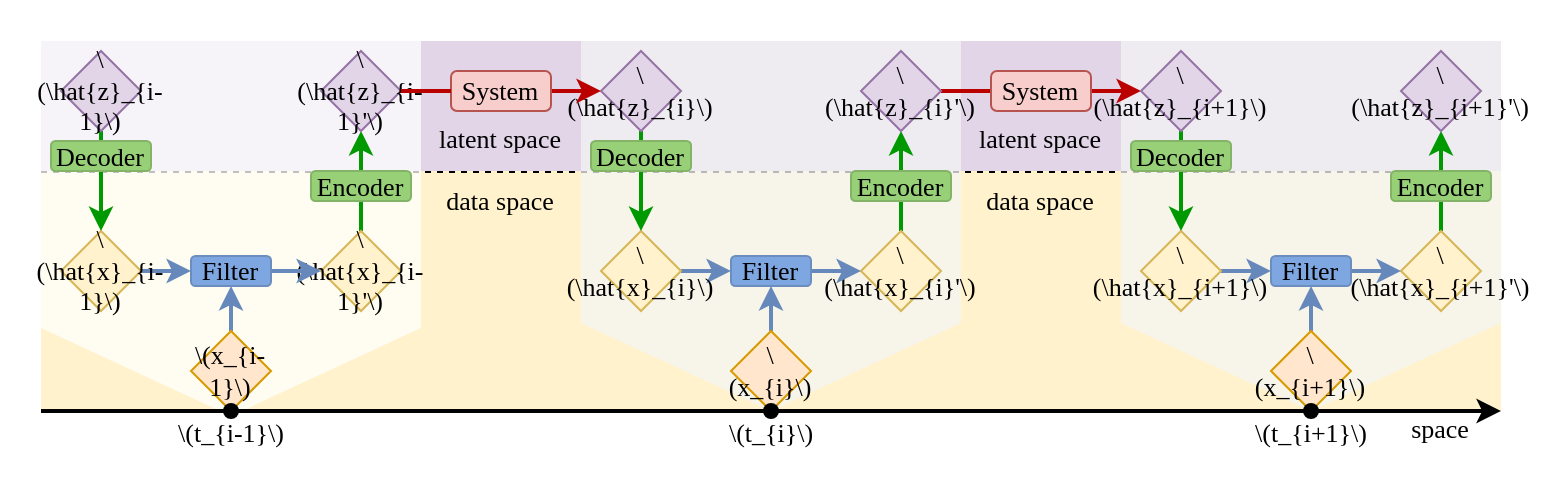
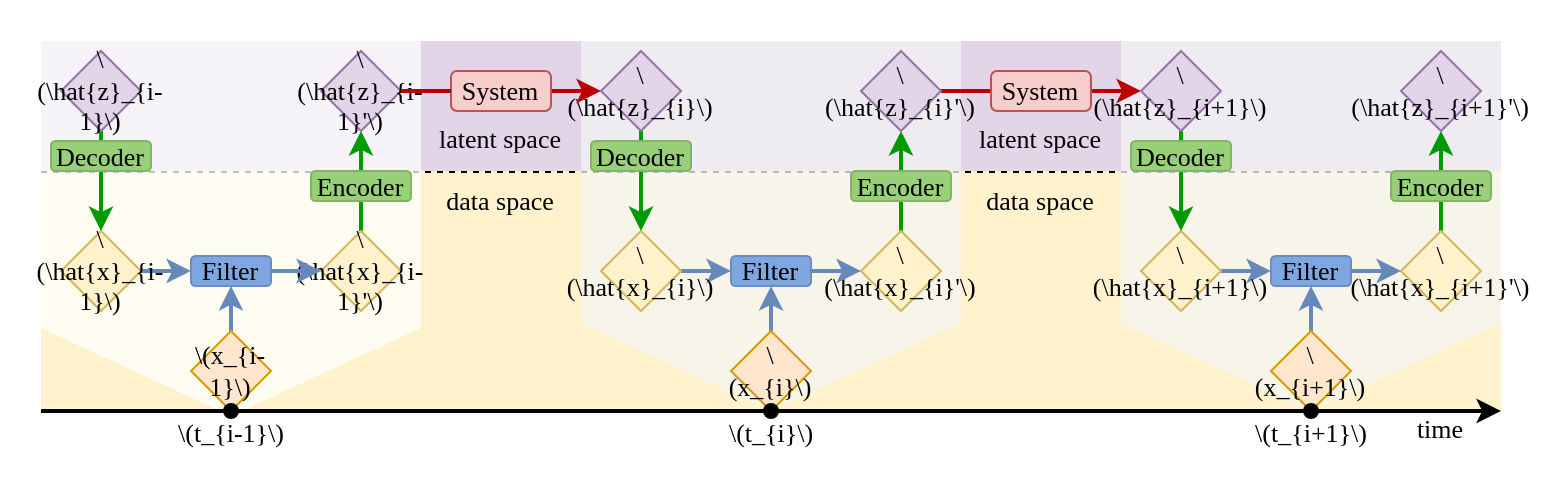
  <mxCell id="0" />
  <mxCell id="1" parent="0" />
  <mxCell id="2" value="" style="rounded=0;whiteSpace=wrap;html=1;fillColor=#e1d5e7;strokeColor=none;fontFamily=Times New Roman;fontSize=13;spacing=0;" parent="1" vertex="1"><mxGeometry x="20" y="20" width="730" height="65" as="geometry" /></mxCell>
  <mxCell id="3" value="" style="rounded=0;whiteSpace=wrap;html=1;fillColor=#fff2cc;strokeColor=none;fontFamily=Times New Roman;fontSize=13;spacing=0;" parent="1" vertex="1"><mxGeometry x="20" y="85" width="730" height="120" as="geometry" /></mxCell>
  <mxCell id="4" value="" style="endArrow=none;dashed=1;html=1;rounded=0;exitX=0;exitY=0;exitDx=0;exitDy=80.5;exitPerimeter=0;entryX=0;entryY=0;entryDx=190;entryDy=80.5;entryPerimeter=0;fontFamily=Times New Roman;fontSize=13;spacing=0;" parent="1" edge="1"><mxGeometry width="50" height="50" relative="1" as="geometry"><mxPoint x="20" y="85.5" as="sourcePoint" /><mxPoint x="730" y="85.5" as="targetPoint" /></mxGeometry></mxCell>
  <mxCell id="5" value="" style="shape=callout;whiteSpace=wrap;html=1;perimeter=calloutPerimeter;labelBackgroundColor=none;labelBorderColor=none;strokeWidth=0;fillColor=#f5f5f5;fontColor=#333333;strokeColor=none;size=44;position=0;base=220;position2=0.5;fontSize=13;fillOpacity=75;fontFamily=Times New Roman;spacing=0;" parent="1" vertex="1"><mxGeometry x="560" y="20" width="190" height="185" as="geometry" /></mxCell>
  <mxCell id="6" value="" style="shape=callout;whiteSpace=wrap;html=1;perimeter=calloutPerimeter;labelBackgroundColor=none;labelBorderColor=none;strokeWidth=0;fillColor=#f5f5f5;fontColor=#333333;strokeColor=none;size=44;position=0;base=220;position2=0.5;fontSize=13;fillOpacity=75;fontFamily=Times New Roman;spacing=0;" parent="1" vertex="1"><mxGeometry x="290" y="20" width="190" height="185" as="geometry" /></mxCell>
  <mxCell id="7" value="" style="shape=callout;whiteSpace=wrap;html=1;perimeter=calloutPerimeter;labelBackgroundColor=none;labelBorderColor=none;strokeWidth=0;fillColor=default;fontColor=#333333;strokeColor=none;size=44;position=0;base=220;position2=0.5;fontSize=13;gradientColor=none;fillOpacity=75;fontFamily=Times New Roman;spacing=0;" parent="1" vertex="1"><mxGeometry x="20" y="20" width="190" height="187.5" as="geometry" /></mxCell>
  <mxCell id="8" style="edgeStyle=orthogonalEdgeStyle;rounded=0;orthogonalLoop=1;jettySize=auto;html=1;strokeColor=#000000;strokeWidth=2;fontSize=13;startArrow=none;startFill=0;fontFamily=Times New Roman;spacing=0;" parent="1" source="59" edge="1"><mxGeometry relative="1" as="geometry"><mxPoint x="750" y="205" as="targetPoint" /></mxGeometry></mxCell>
  <mxCell id="9" value="" style="endArrow=none;html=1;rounded=0;strokeWidth=2;startArrow=none;fontSize=13;fontFamily=Times New Roman;spacing=0;" parent="1" source="57" target="58" edge="1"><mxGeometry width="50" height="50" relative="1" as="geometry"><mxPoint x="80" y="205" as="sourcePoint" /><mxPoint x="525" y="205" as="targetPoint" /></mxGeometry></mxCell>
  <mxCell id="10" value="" style="endArrow=none;html=1;rounded=0;strokeWidth=2;fontSize=13;fontFamily=Times New Roman;spacing=0;" parent="1" target="57" edge="1"><mxGeometry width="50" height="50" relative="1" as="geometry"><mxPoint x="20" y="205" as="sourcePoint" /><mxPoint x="544.5" y="205" as="targetPoint" /></mxGeometry></mxCell>
  <mxCell id="11" style="edgeStyle=orthogonalEdgeStyle;rounded=0;orthogonalLoop=1;jettySize=auto;html=1;entryX=0;entryY=0.5;entryDx=0;entryDy=0;strokeColor=#6688BB;strokeWidth=2;fontSize=13;fontFamily=Times New Roman;spacing=0;" parent="1" source="12" target="32" edge="1"><mxGeometry relative="1" as="geometry" /></mxCell>
  <mxCell id="12" value="\(\hat{x}_{i}\)" style="rhombus;whiteSpace=wrap;html=1;labelBackgroundColor=none;labelBorderColor=none;fillColor=#fff2cc;strokeColor=#d6b656;fontSize=13;fontFamily=Times New Roman;spacing=0;" parent="1" vertex="1"><mxGeometry x="300" y="115" width="40" height="40" as="geometry" /></mxCell>
  <mxCell id="13" style="edgeStyle=orthogonalEdgeStyle;rounded=0;orthogonalLoop=1;jettySize=auto;html=1;entryX=0.5;entryY=1;entryDx=0;entryDy=0;strokeColor=#009900;strokeWidth=2;fontFamily=Times New Roman;fontSize=13;spacing=0;" parent="1" source="14" target="38" edge="1"><mxGeometry relative="1" as="geometry" /></mxCell>
  <mxCell id="14" value="\(\hat{x}_{i}'\)" style="rhombus;whiteSpace=wrap;html=1;labelBackgroundColor=none;labelBorderColor=none;fillColor=#fff2cc;strokeColor=#d6b656;fontSize=13;fontFamily=Times New Roman;spacing=0;" parent="1" vertex="1"><mxGeometry x="430" y="115" width="40" height="40" as="geometry" /></mxCell>
  <mxCell id="15" style="edgeStyle=orthogonalEdgeStyle;rounded=0;orthogonalLoop=1;jettySize=auto;html=1;entryX=0;entryY=0.5;entryDx=0;entryDy=0;strokeWidth=2;strokeColor=#6688BB;fontSize=13;fontFamily=Times New Roman;spacing=0;" parent="1" source="16" target="30" edge="1"><mxGeometry relative="1" as="geometry" /></mxCell>
  <mxCell id="16" value="\(\hat{x}_{i-1}\)" style="rhombus;whiteSpace=wrap;html=1;labelBackgroundColor=none;labelBorderColor=none;fillColor=#fff2cc;strokeColor=#d6b656;fontSize=13;fontFamily=Times New Roman;spacing=0;" parent="1" vertex="1"><mxGeometry x="30" y="115" width="40" height="40" as="geometry" /></mxCell>
  <mxCell id="17" style="edgeStyle=orthogonalEdgeStyle;rounded=0;orthogonalLoop=1;jettySize=auto;html=1;entryX=0.5;entryY=1;entryDx=0;entryDy=0;strokeColor=#009900;strokeWidth=2;fontFamily=Times New Roman;fontSize=13;spacing=0;" parent="1" source="18" target="42" edge="1"><mxGeometry relative="1" as="geometry" /></mxCell>
  <mxCell id="18" value="\(\hat{x}_{i-1}'\)" style="rhombus;whiteSpace=wrap;html=1;labelBackgroundColor=none;labelBorderColor=none;fillColor=#fff2cc;strokeColor=#d6b656;fontSize=13;fontFamily=Times New Roman;spacing=0;" parent="1" vertex="1"><mxGeometry x="160" y="115" width="40" height="40" as="geometry" /></mxCell>
  <mxCell id="19" style="edgeStyle=orthogonalEdgeStyle;rounded=0;orthogonalLoop=1;jettySize=auto;html=1;entryX=0;entryY=0.5;entryDx=0;entryDy=0;strokeColor=#6688BB;strokeWidth=2;fontSize=13;fontFamily=Times New Roman;spacing=0;" parent="1" source="20" target="34" edge="1"><mxGeometry relative="1" as="geometry" /></mxCell>
  <mxCell id="20" value="\(\hat{x}_{i+1}\)" style="rhombus;whiteSpace=wrap;html=1;labelBackgroundColor=none;labelBorderColor=none;fillColor=#fff2cc;strokeColor=#d6b656;fontSize=13;fontFamily=Times New Roman;spacing=0;" parent="1" vertex="1"><mxGeometry x="570" y="115" width="40" height="40" as="geometry" /></mxCell>
  <mxCell id="21" style="edgeStyle=orthogonalEdgeStyle;rounded=0;orthogonalLoop=1;jettySize=auto;html=1;entryX=0.5;entryY=1;entryDx=0;entryDy=0;strokeColor=#6688BB;strokeWidth=2;fontFamily=Times New Roman;fontSize=13;spacing=0;" parent="1" source="22" target="30" edge="1"><mxGeometry relative="1" as="geometry" /></mxCell>
  <mxCell id="22" value="\(x_{i-1}\)" style="rhombus;whiteSpace=wrap;html=1;labelBackgroundColor=none;labelBorderColor=none;fillColor=#ffe6cc;strokeColor=#d79b00;fontSize=13;fontFamily=Times New Roman;spacing=0;" parent="1" vertex="1"><mxGeometry x="95" y="165" width="40" height="40" as="geometry" /></mxCell>
  <mxCell id="23" style="edgeStyle=orthogonalEdgeStyle;rounded=0;orthogonalLoop=1;jettySize=auto;html=1;entryX=0.5;entryY=1;entryDx=0;entryDy=0;strokeColor=#009900;strokeWidth=2;fontFamily=Times New Roman;fontSize=13;spacing=0;" parent="1" source="24" target="45" edge="1"><mxGeometry relative="1" as="geometry" /></mxCell>
  <mxCell id="24" value="\(\hat{x}_{i+1}'\)" style="rhombus;whiteSpace=wrap;html=1;labelBackgroundColor=none;labelBorderColor=none;fillColor=#fff2cc;strokeColor=#d6b656;fontSize=13;fontFamily=Times New Roman;spacing=0;" parent="1" vertex="1"><mxGeometry x="700" y="115" width="40" height="40" as="geometry" /></mxCell>
  <mxCell id="25" style="edgeStyle=orthogonalEdgeStyle;rounded=0;orthogonalLoop=1;jettySize=auto;html=1;entryX=0.5;entryY=1;entryDx=0;entryDy=0;strokeColor=#6688BB;strokeWidth=2;fontSize=13;fontFamily=Times New Roman;spacing=0;" parent="1" source="26" target="32" edge="1"><mxGeometry relative="1" as="geometry" /></mxCell>
  <mxCell id="26" value="\(x_{i}\)" style="rhombus;whiteSpace=wrap;html=1;labelBackgroundColor=none;labelBorderColor=none;fillColor=#ffe6cc;strokeColor=#d79b00;fontSize=13;fontFamily=Times New Roman;spacing=0;" parent="1" vertex="1"><mxGeometry x="365" y="165" width="40" height="40" as="geometry" /></mxCell>
  <mxCell id="27" style="edgeStyle=orthogonalEdgeStyle;rounded=0;orthogonalLoop=1;jettySize=auto;html=1;entryX=0.5;entryY=1;entryDx=0;entryDy=0;strokeColor=#6688BB;strokeWidth=2;fontSize=13;fontFamily=Times New Roman;spacing=0;" parent="1" source="28" target="34" edge="1"><mxGeometry relative="1" as="geometry" /></mxCell>
  <mxCell id="28" value="\(x_{i+1}\)" style="rhombus;whiteSpace=wrap;html=1;labelBackgroundColor=none;labelBorderColor=none;fillColor=#ffe6cc;strokeColor=#d79b00;fontSize=13;fontFamily=Times New Roman;spacing=0;" parent="1" vertex="1"><mxGeometry x="635" y="165" width="40" height="40" as="geometry" /></mxCell>
  <mxCell id="29" style="edgeStyle=orthogonalEdgeStyle;rounded=0;orthogonalLoop=1;jettySize=auto;html=1;entryX=0;entryY=0.5;entryDx=0;entryDy=0;strokeWidth=2;strokeColor=#6688BB;fontSize=13;fontFamily=Times New Roman;spacing=0;" parent="1" source="30" target="18" edge="1"><mxGeometry relative="1" as="geometry" /></mxCell>
  <mxCell id="30" value="Filter" style="rounded=1;whiteSpace=wrap;html=1;labelBackgroundColor=none;labelBorderColor=none;fillColor=#7EA6E0;strokeColor=#6c8ebf;fontSize=13;fontFamily=Times New Roman;spacing=0;" parent="1" vertex="1"><mxGeometry x="95" y="127.5" width="40" height="15" as="geometry" /></mxCell>
  <mxCell id="31" style="edgeStyle=orthogonalEdgeStyle;rounded=0;orthogonalLoop=1;jettySize=auto;html=1;entryX=0;entryY=0.5;entryDx=0;entryDy=0;strokeColor=#6688BB;strokeWidth=2;fontSize=13;fontFamily=Times New Roman;spacing=0;" parent="1" source="32" target="14" edge="1"><mxGeometry relative="1" as="geometry" /></mxCell>
  <mxCell id="32" value="Filter" style="rounded=1;whiteSpace=wrap;html=1;labelBackgroundColor=none;labelBorderColor=none;fillColor=#7EA6E0;strokeColor=#6c8ebf;fontSize=13;fontFamily=Times New Roman;spacing=0;" parent="1" vertex="1"><mxGeometry x="365" y="127.5" width="40" height="15" as="geometry" /></mxCell>
  <mxCell id="33" style="edgeStyle=orthogonalEdgeStyle;rounded=0;orthogonalLoop=1;jettySize=auto;html=1;entryX=0;entryY=0.5;entryDx=0;entryDy=0;strokeColor=#6688BB;strokeWidth=2;fontSize=13;fontFamily=Times New Roman;spacing=0;" parent="1" source="34" target="24" edge="1"><mxGeometry relative="1" as="geometry" /></mxCell>
  <mxCell id="34" value="Filter" style="rounded=1;whiteSpace=wrap;html=1;labelBackgroundColor=none;labelBorderColor=none;fillColor=#7EA6E0;strokeColor=#6c8ebf;fontSize=13;fontFamily=Times New Roman;spacing=0;" parent="1" vertex="1"><mxGeometry x="635" y="127.5" width="40" height="15" as="geometry" /></mxCell>
  <mxCell id="35" style="edgeStyle=orthogonalEdgeStyle;rounded=0;orthogonalLoop=1;jettySize=auto;html=1;entryX=0.5;entryY=0;entryDx=0;entryDy=0;strokeColor=#009900;strokeWidth=2;fontFamily=Times New Roman;fontSize=13;spacing=0;" parent="1" source="36" target="12" edge="1"><mxGeometry relative="1" as="geometry" /></mxCell>
  <mxCell id="36" value="\(\hat{z}_{i}\)" style="rhombus;whiteSpace=wrap;html=1;labelBackgroundColor=none;labelBorderColor=none;fillColor=#e1d5e7;strokeColor=#9673a6;fontSize=13;fontFamily=Times New Roman;spacing=0;" parent="1" vertex="1"><mxGeometry x="300" y="25" width="40" height="40" as="geometry" /></mxCell>
  <mxCell id="37" style="edgeStyle=orthogonalEdgeStyle;rounded=0;orthogonalLoop=1;jettySize=auto;html=1;entryX=0;entryY=0.5;entryDx=0;entryDy=0;strokeColor=#BB0000;strokeWidth=2;fontSize=13;fontFamily=Times New Roman;spacing=0;" parent="1" source="38" target="44" edge="1"><mxGeometry relative="1" as="geometry" /></mxCell>
  <mxCell id="38" value="\(\hat{z}_{i}'\)" style="rhombus;whiteSpace=wrap;html=1;labelBackgroundColor=none;labelBorderColor=none;fillColor=#e1d5e7;strokeColor=#9673a6;fontSize=13;fontFamily=Times New Roman;spacing=0;" parent="1" vertex="1"><mxGeometry x="430" y="25" width="40" height="40" as="geometry" /></mxCell>
  <mxCell id="39" style="edgeStyle=orthogonalEdgeStyle;rounded=0;orthogonalLoop=1;jettySize=auto;html=1;entryX=0.5;entryY=0;entryDx=0;entryDy=0;strokeColor=#009900;strokeWidth=2;fontFamily=Times New Roman;fontSize=13;spacing=0;" parent="1" source="40" target="16" edge="1"><mxGeometry relative="1" as="geometry" /></mxCell>
  <mxCell id="40" value="\(\hat{z}_{i-1}\)" style="rhombus;whiteSpace=wrap;html=1;labelBackgroundColor=none;labelBorderColor=none;fillColor=#e1d5e7;strokeColor=#9673a6;fontSize=13;fontFamily=Times New Roman;spacing=0;" parent="1" vertex="1"><mxGeometry x="30" y="25" width="40" height="40" as="geometry" /></mxCell>
  <mxCell id="41" style="edgeStyle=orthogonalEdgeStyle;rounded=0;orthogonalLoop=1;jettySize=auto;html=1;entryX=0;entryY=0.5;entryDx=0;entryDy=0;strokeColor=#BB0000;strokeWidth=2;fontSize=13;startArrow=none;fontFamily=Times New Roman;spacing=0;" parent="1" source="60" target="36" edge="1"><mxGeometry relative="1" as="geometry" /></mxCell>
  <mxCell id="42" value="\(\hat{z}_{i-1}'\)" style="rhombus;whiteSpace=wrap;html=1;labelBackgroundColor=none;labelBorderColor=none;fillColor=#e1d5e7;strokeColor=#9673a6;fontSize=13;fontFamily=Times New Roman;spacing=0;" parent="1" vertex="1"><mxGeometry x="160" y="25" width="40" height="40" as="geometry" /></mxCell>
  <mxCell id="43" style="edgeStyle=orthogonalEdgeStyle;rounded=0;orthogonalLoop=1;jettySize=auto;html=1;entryX=0.5;entryY=0;entryDx=0;entryDy=0;strokeColor=#009900;strokeWidth=2;fontFamily=Times New Roman;fontSize=13;spacing=0;" parent="1" source="44" target="20" edge="1"><mxGeometry relative="1" as="geometry" /></mxCell>
  <mxCell id="44" value="\(\hat{z}_{i+1}\)" style="rhombus;whiteSpace=wrap;html=1;labelBackgroundColor=none;labelBorderColor=none;fillColor=#e1d5e7;strokeColor=#9673a6;fontSize=13;fontFamily=Times New Roman;spacing=0;" parent="1" vertex="1"><mxGeometry x="570" y="25" width="40" height="40" as="geometry" /></mxCell>
  <mxCell id="45" value="\(\hat{z}_{i+1}'\)" style="rhombus;whiteSpace=wrap;html=1;labelBackgroundColor=none;labelBorderColor=none;fillColor=#e1d5e7;strokeColor=#9673a6;fontSize=13;fontFamily=Times New Roman;spacing=0;" parent="1" vertex="1"><mxGeometry x="700" y="25" width="40" height="40" as="geometry" /></mxCell>
  <mxCell id="46" value="Encoder" style="rounded=1;whiteSpace=wrap;html=1;labelBackgroundColor=none;labelBorderColor=none;fillColor=#97D077;strokeColor=#82b366;fontSize=13;fontFamily=Times New Roman;spacing=0;" parent="1" vertex="1"><mxGeometry x="425" y="85" width="50" height="15" as="geometry" /></mxCell>
  <mxCell id="47" value="Decoder" style="rounded=1;whiteSpace=wrap;html=1;labelBackgroundColor=none;labelBorderColor=none;fillColor=#97D077;strokeColor=#82b366;fontSize=13;fontFamily=Times New Roman;spacing=0;" parent="1" vertex="1"><mxGeometry x="295" y="70" width="50" height="15" as="geometry" /></mxCell>
  <mxCell id="48" value="Encoder" style="rounded=1;whiteSpace=wrap;html=1;labelBackgroundColor=none;labelBorderColor=none;fillColor=#97D077;strokeColor=#82b366;fontSize=13;fontFamily=Times New Roman;spacing=0;" parent="1" vertex="1"><mxGeometry x="695" y="85" width="50" height="15" as="geometry" /></mxCell>
- <mxCell id="49" value="space" style="text;html=1;strokeColor=none;fillColor=none;align=center;verticalAlign=middle;whiteSpace=wrap;rounded=0;labelBackgroundColor=none;labelBorderColor=none;strokeWidth=0;fontSize=13;fontFamily=Times New Roman;spacing=0;" parent="1" vertex="1"><mxGeometry x="690" y="205" width="60" height="17.5" as="geometry" /></mxCell>
+ <mxCell id="49" value="time" style="text;html=1;strokeColor=none;fillColor=none;align=center;verticalAlign=middle;whiteSpace=wrap;rounded=0;labelBackgroundColor=none;labelBorderColor=none;strokeWidth=0;fontSize=13;fontFamily=Times New Roman;spacing=0;" parent="1" vertex="1"><mxGeometry x="690" y="205" width="60" height="17.5" as="geometry" /></mxCell>
  <mxCell id="50" value="Encoder" style="rounded=1;whiteSpace=wrap;html=1;labelBackgroundColor=none;labelBorderColor=none;fillColor=#97D077;strokeColor=#82b366;fontSize=13;fontFamily=Times New Roman;spacing=0;" parent="1" vertex="1"><mxGeometry x="155" y="85" width="50" height="15" as="geometry" /></mxCell>
  <mxCell id="51" value="Decoder" style="rounded=1;whiteSpace=wrap;html=1;labelBackgroundColor=none;labelBorderColor=none;fillColor=#97D077;strokeColor=#82b366;fontSize=13;fontFamily=Times New Roman;spacing=0;" parent="1" vertex="1"><mxGeometry x="25" y="70" width="50" height="15" as="geometry" /></mxCell>
  <mxCell id="52" value="System" style="rounded=1;whiteSpace=wrap;html=1;labelBackgroundColor=none;labelBorderColor=none;fillColor=#f8cecc;strokeColor=#b85450;fontFamily=Times New Roman;fontSize=13;spacing=0;" parent="1" vertex="1"><mxGeometry x="495" y="35" width="50" height="20" as="geometry" /></mxCell>
  <mxCell id="53" value="Decoder" style="rounded=1;whiteSpace=wrap;html=1;labelBackgroundColor=none;labelBorderColor=none;fillColor=#97D077;strokeColor=#82b366;fontSize=13;fontFamily=Times New Roman;spacing=0;" parent="1" vertex="1"><mxGeometry x="565" y="70" width="50" height="15" as="geometry" /></mxCell>
  <mxCell id="54" value="" style="edgeStyle=orthogonalEdgeStyle;rounded=0;orthogonalLoop=1;jettySize=auto;html=1;strokeColor=#000000;strokeWidth=2;fontSize=13;startArrow=none;startFill=0;endArrow=none;fontFamily=Times New Roman;spacing=0;" parent="1" source="58" target="59" edge="1"><mxGeometry relative="1" as="geometry"><mxPoint x="818.533" y="205" as="targetPoint" /><mxPoint x="385" y="205" as="sourcePoint" /></mxGeometry></mxCell>
  <mxCell id="55" value="latent space&lt;br style=&quot;font-size: 13px;&quot;&gt;&lt;br style=&quot;font-size: 13px;&quot;&gt;data space" style="text;html=1;strokeColor=none;fillColor=none;align=center;verticalAlign=middle;whiteSpace=wrap;rounded=0;fontFamily=Times New Roman;fontSize=13;spacing=0;" parent="1" vertex="1"><mxGeometry x="480" y="70" width="80" height="30" as="geometry" /></mxCell>
  <mxCell id="56" value="latent space&lt;br style=&quot;font-size: 13px;&quot;&gt;&lt;br style=&quot;font-size: 13px;&quot;&gt;data space" style="text;html=1;strokeColor=none;fillColor=none;align=center;verticalAlign=middle;whiteSpace=wrap;rounded=0;fontFamily=Times New Roman;fontSize=13;spacing=0;" parent="1" vertex="1"><mxGeometry x="210" y="70" width="80" height="30" as="geometry" /></mxCell>
  <mxCell id="57" value="\(t_{i-1}\)" style="shape=waypoint;sketch=0;fillStyle=solid;size=6;pointerEvents=1;points=[];fillColor=none;resizable=0;rotatable=0;perimeter=centerPerimeter;snapToPoint=1;verticalAlign=bottom;labelBackgroundColor=none;labelBorderColor=none;html=1;spacingTop=0;strokeWidth=2;fontSize=13;fontFamily=Times New Roman;spacing=0;" parent="1" vertex="1"><mxGeometry x="95" y="185" width="40" height="40" as="geometry" /></mxCell>
  <mxCell id="58" value="\(t_{i}\)" style="shape=waypoint;sketch=0;fillStyle=solid;size=6;pointerEvents=1;points=[];fillColor=none;resizable=0;rotatable=0;perimeter=centerPerimeter;snapToPoint=1;verticalAlign=bottom;labelBackgroundColor=none;labelBorderColor=none;html=1;spacingTop=0;strokeWidth=2;fontSize=13;fontFamily=Times New Roman;spacing=0;" parent="1" vertex="1"><mxGeometry x="365" y="185" width="40" height="40" as="geometry" /></mxCell>
  <mxCell id="59" value="\(t_{i+1}\)" style="shape=waypoint;sketch=0;fillStyle=solid;size=6;pointerEvents=1;points=[];fillColor=none;resizable=0;rotatable=0;perimeter=centerPerimeter;snapToPoint=1;verticalAlign=bottom;labelBackgroundColor=none;labelBorderColor=none;html=1;spacingTop=0;strokeWidth=2;perimeterSpacing=0;fontSize=13;fontFamily=Times New Roman;spacing=0;" parent="1" vertex="1"><mxGeometry x="635" y="185" width="40" height="40" as="geometry" /></mxCell>
  <mxCell id="60" value="System" style="rounded=1;whiteSpace=wrap;html=1;labelBackgroundColor=none;labelBorderColor=none;fillColor=#f8cecc;strokeColor=#b85450;fontFamily=Times New Roman;fontSize=13;spacing=0;" parent="1" vertex="1"><mxGeometry x="225" y="35" width="50" height="20" as="geometry" /></mxCell>
  <mxCell id="61" value="" style="edgeStyle=orthogonalEdgeStyle;rounded=0;orthogonalLoop=1;jettySize=auto;html=1;entryX=0;entryY=0.5;entryDx=0;entryDy=0;strokeColor=#BB0000;strokeWidth=2;fontSize=13;endArrow=none;fontFamily=Times New Roman;spacing=0;" parent="1" source="42" target="60" edge="1"><mxGeometry relative="1" as="geometry"><mxPoint x="200" y="45" as="sourcePoint" /><mxPoint x="290" y="45" as="targetPoint" /></mxGeometry></mxCell>
